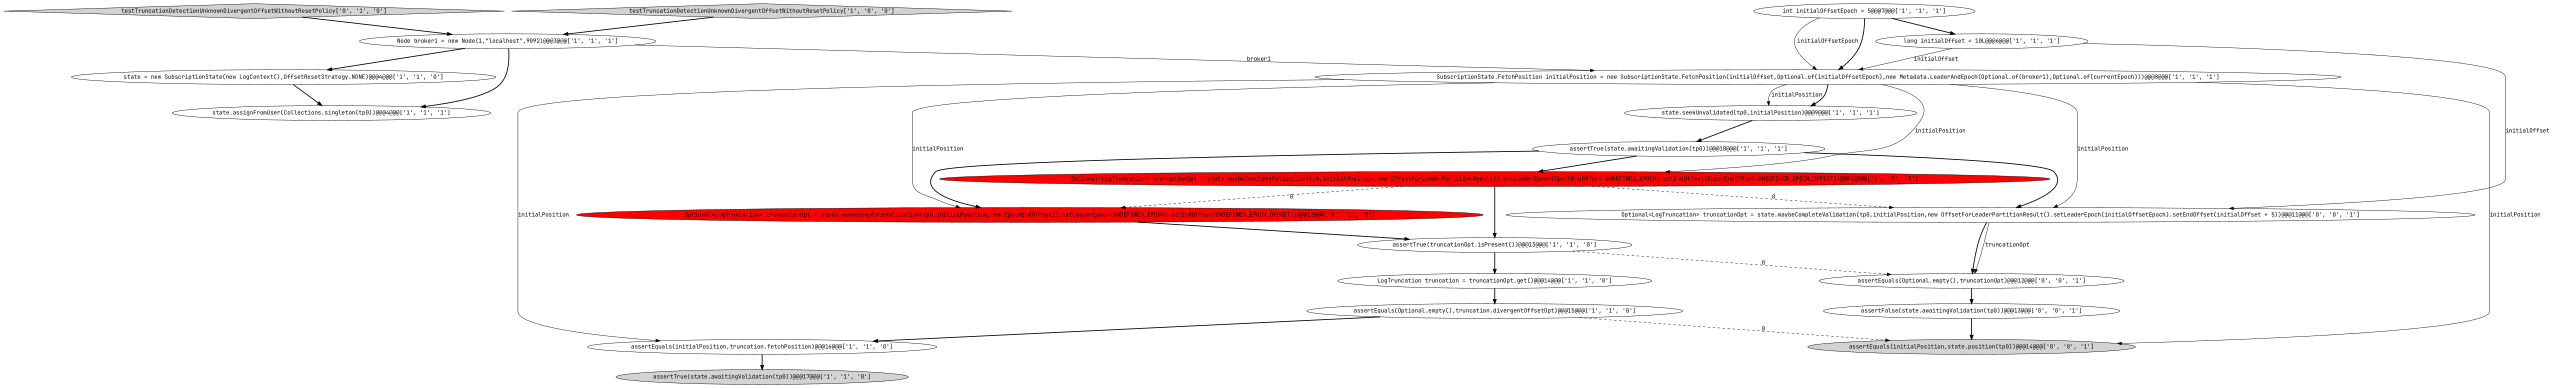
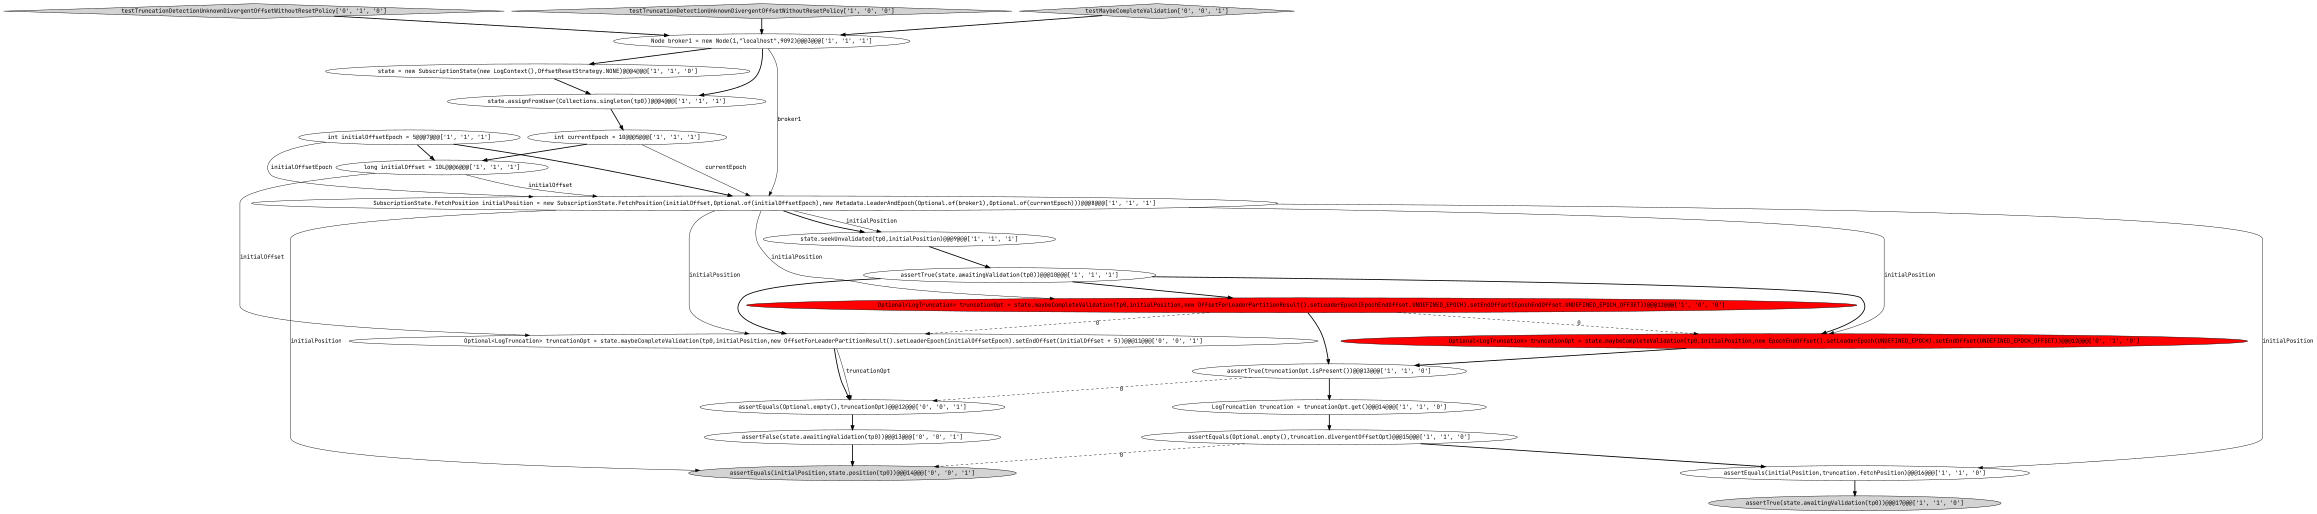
  digraph {
    fontname="JetBrains Mono"
    node [fillcolor=white fontname="JetBrains Mono" shape=ellipse style=filled]
    edge [fontname="JetBrains Mono" style=bold]
    n1 [label="state = new SubscriptionState(new LogContext(),OffsetResetStrategy.NONE)@@@4@@@['1', '1', '0']"]
    n2 [label="state.assignFromUser(Collections.singleton(tp0))@@@4@@@['1', '1', '1']"]
+   n3 [label="int currentEpoch = 10@@@5@@@['1', '1', '1']"]
    n4 [fillcolor=red label="Optional<LogTruncation> truncationOpt = state.maybeCompleteValidation(tp0,initialPosition,new EpochEndOffset().setLeaderEpoch(UNDEFINED_EPOCH).setEndOffset(UNDEFINED_EPOCH_OFFSET))@@@12@@@['0', '1', '0']"]
    n5 [label="assertTrue(truncationOpt.isPresent())@@@13@@@['1', '1', '0']"]
    n6 [label="LogTruncation truncation = truncationOpt.get()@@@14@@@['1', '1', '0']"]
    n7 [label="assertEquals(Optional.empty(),truncationOpt)@@@12@@@['0', '0', '1']"]
    n8 [label="SubscriptionState.FetchPosition initialPosition = new SubscriptionState.FetchPosition(initialOffset,Optional.of(initialOffsetEpoch),new Metadata.LeaderAndEpoch(Optional.of(broker1),Optional.of(currentEpoch)))@@@8@@@['1', '1', '1']"]
    n9 [fillcolor=red label="Optional<LogTruncation> truncationOpt = state.maybeCompleteValidation(tp0,initialPosition,new OffsetForLeaderPartitionResult().setLeaderEpoch(EpochEndOffset.UNDEFINED_EPOCH).setEndOffset(EpochEndOffset.UNDEFINED_EPOCH_OFFSET))@@@12@@@['1', '0', '0']"]
    n10 [label="state.seekUnvalidated(tp0,initialPosition)@@@9@@@['1', '1', '1']"]
    n11 [label="Optional<LogTruncation> truncationOpt = state.maybeCompleteValidation(tp0,initialPosition,new OffsetForLeaderPartitionResult().setLeaderEpoch(initialOffsetEpoch).setEndOffset(initialOffset + 5))@@@11@@@['0', '0', '1']"]
    n12 [fillcolor=lightgray label="assertEquals(initialPosition,state.position(tp0))@@@14@@@['0', '0', '1']"]
    n13 [label="assertEquals(initialPosition,truncation.fetchPosition)@@@16@@@['1', '1', '0']"]
    n14 [label="assertTrue(state.awaitingValidation(tp0))@@@10@@@['1', '1', '1']"]
    n15 [fillcolor=lightgray label="assertTrue(state.awaitingValidation(tp0))@@@17@@@['1', '1', '0']"]
    n16 [fillcolor=lightgray label="testTruncationDetectionUnknownDivergentOffsetWithoutResetPolicy['0', '1', '0']" shape=diamond]
    n17 [label="Node broker1 = new Node(1,\"localhost\",9092)@@@3@@@['1', '1', '1']"]
    n18 [label="assertEquals(Optional.empty(),truncation.divergentOffsetOpt)@@@15@@@['1', '1', '0']"]
    n19 [label="assertFalse(state.awaitingValidation(tp0))@@@13@@@['0', '0', '1']"]
    n20 [label="long initialOffset = 10L@@@6@@@['1', '1', '1']"]
    n21 [label="int initialOffsetEpoch = 5@@@7@@@['1', '1', '1']"]
    n22 [fillcolor=lightgray label="testTruncationDetectionUnknownDivergentOffsetWithoutResetPolicy['1', '0', '0']" shape=diamond]
+   n23 [fillcolor=lightgray label="testMaybeCompleteValidation['0', '0', '1']" shape=diamond]
    n1 -> n2
+   n2 -> n3
+   n3 -> n8 [label=currentEpoch style=solid]
+   n3 -> n20
    n4 -> n5
    n5 -> n6
    n5 -> n7 [label=0 style=dashed]
    n6 -> n18
    n7 -> n19
    n8 -> n4 [label=initialPosition style=solid]
    n8 -> n9 [label=initialPosition style=solid]
    n8 -> n10 [label=initialPosition style=solid]
    n8 -> n10
    n8 -> n11 [label=initialPosition style=solid]
    n8 -> n12 [label=initialPosition style=solid]
    n8 -> n13 [label=initialPosition style=solid]
    n9 -> n4 [label=0 style=dashed]
    n9 -> n5
    n9 -> n11 [label=0 style=dashed]
    n10 -> n14
    n11 -> n7 [label=truncationOpt style=solid]
    n11 -> n7
    n13 -> n15
    n14 -> n4
    n14 -> n9
    n14 -> n11
    n16 -> n17
    n17 -> n1
    n17 -> n2
    n17 -> n8 [label=broker1 style=solid]
    n18 -> n12 [label=0 style=dashed]
    n18 -> n13
    n19 -> n12
    n20 -> n8 [label=initialOffset style=solid]
    n20 -> n11 [label=initialOffset style=solid]
    n21 -> n8 [label=initialOffsetEpoch style=solid]
    n21 -> n8
    n21 -> n20
    n22 -> n17
+   n23 -> n17
  }
